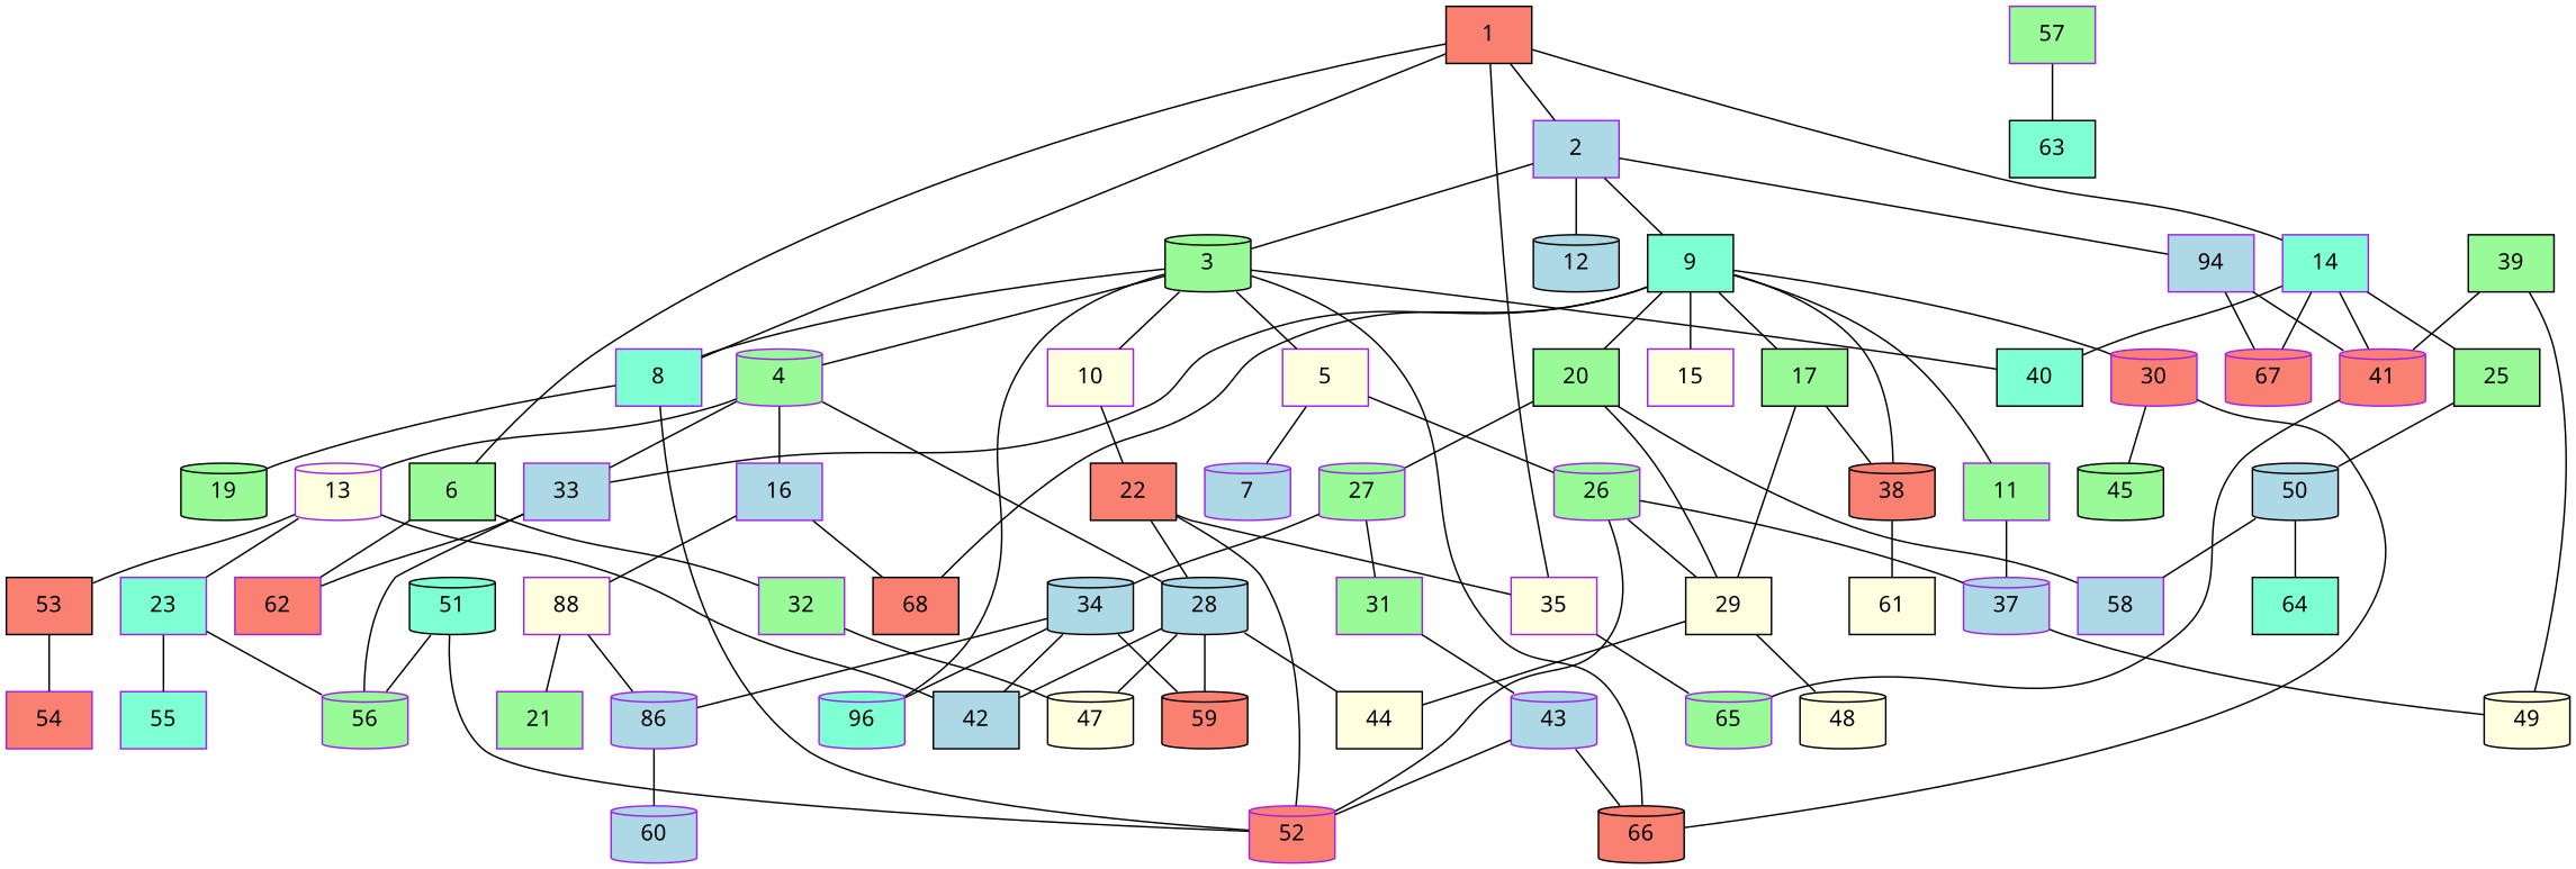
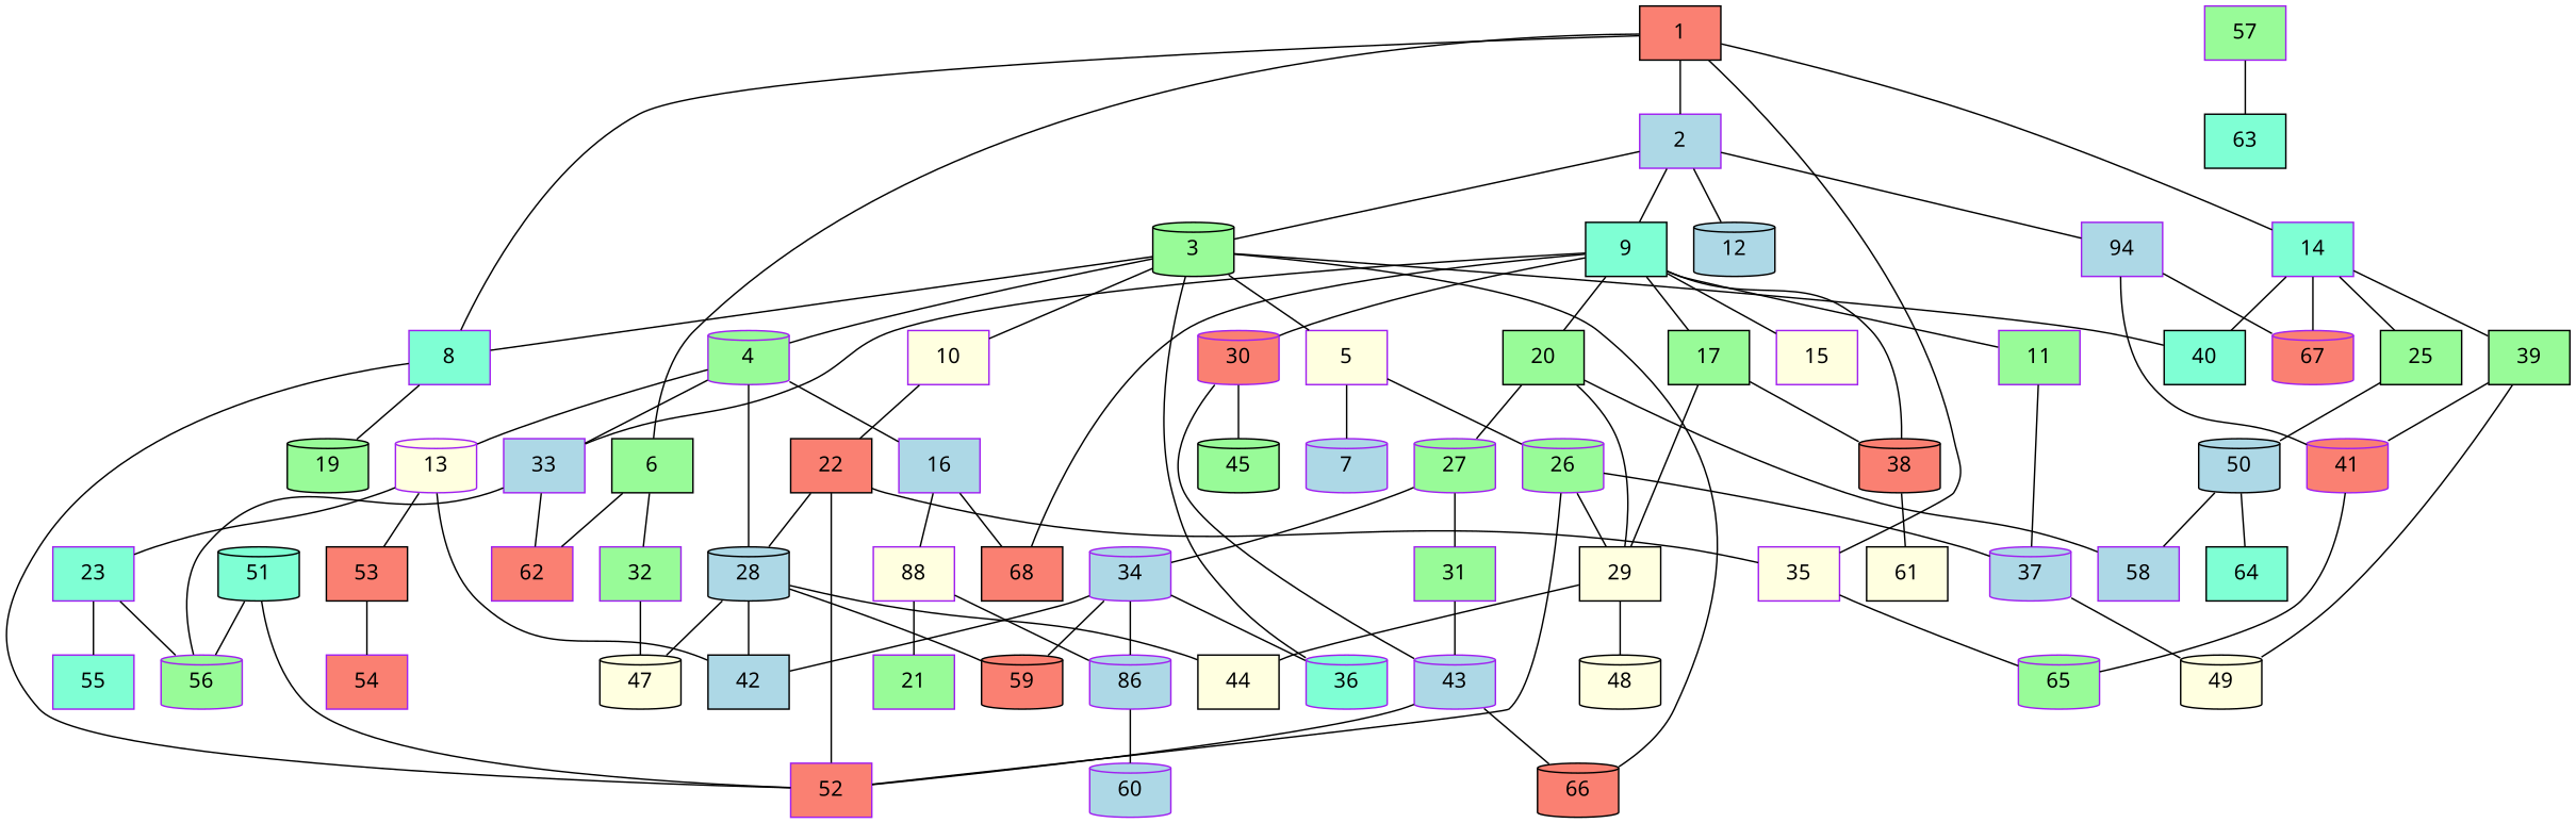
  graph {
    fontname="Noto Sans"
    node [color=purple fillcolor=palegreen fontname="Noto Sans" shape=box style=filled]
    edge [fontname="Noto Sans"]
    1 [color=black fillcolor=salmon]
    2 [fillcolor=lightblue]
    6 [color=black]
    8 [fillcolor=aquamarine]
    14 [fillcolor=aquamarine]
    35 [fillcolor=lightyellow]
    3 [color=black shape=cylinder]
    9 [color=black fillcolor=aquamarine]
    12 [color=black fillcolor=lightblue shape=cylinder]
    n10 [fillcolor=lightblue label=94]
    32
    62 [fillcolor=salmon]
    19 [color=black shape=cylinder]
-   52 [fillcolor=salmon shape=cylinder]
+   52 [fillcolor=salmon]
    40 [color=black fillcolor=aquamarine]
    25 [color=black]
    39 [color=black]
    67 [fillcolor=salmon shape=cylinder]
    65 [shape=cylinder]
    4 [shape=cylinder]
    5 [fillcolor=lightyellow]
    10 [fillcolor=lightyellow]
-   36 [fillcolor=aquamarine shape=cylinder label=96]
+   36 [fillcolor=aquamarine shape=cylinder]
    66 [color=black fillcolor=salmon shape=cylinder]
    33 [fillcolor=lightblue]
    11
    15 [fillcolor=lightyellow]
    17 [color=black]
    20 [color=black]
    30 [fillcolor=salmon shape=cylinder]
    38 [color=black fillcolor=salmon shape=cylinder]
    68 [color=black fillcolor=salmon]
    41 [fillcolor=salmon shape=cylinder]
    13 [fillcolor=lightyellow shape=cylinder]
    16 [fillcolor=lightblue]
    28 [color=black fillcolor=lightblue shape=cylinder]
    7 [fillcolor=lightblue shape=cylinder]
    26 [shape=cylinder]
    22 [color=black fillcolor=salmon]
    23 [fillcolor=aquamarine]
    42 [color=black fillcolor=lightblue]
    53 [color=black fillcolor=salmon]
    n43 [fillcolor=lightyellow label=88]
    44 [color=black fillcolor=lightyellow]
    47 [color=black fillcolor=lightyellow shape=cylinder]
    59 [color=black fillcolor=salmon shape=cylinder]
    56 [shape=cylinder]
    37 [fillcolor=lightblue shape=cylinder]
    29 [color=black fillcolor=lightyellow]
    27 [shape=cylinder]
    58 [fillcolor=lightblue]
    43 [fillcolor=lightblue shape=cylinder]
    45 [color=black shape=cylinder]
    61 [color=black fillcolor=lightyellow]
    49 [color=black fillcolor=lightyellow shape=cylinder]
    55 [fillcolor=aquamarine]
    54 [fillcolor=salmon]
    50 [color=black fillcolor=lightblue shape=cylinder]
    21
    n60 [fillcolor=lightblue label=86 shape=cylinder]
    48 [color=black fillcolor=lightyellow shape=cylinder]
    60 [fillcolor=lightblue shape=cylinder]
    31
-   34 [color=black fillcolor=lightblue shape=cylinder]
+   34 [fillcolor=lightblue shape=cylinder]
    64 [color=black fillcolor=aquamarine]
    63 [color=black fillcolor=aquamarine]
    57
    51 [color=black fillcolor=aquamarine shape=cylinder]
    1 -- 2
    1 -- 6
    1 -- 8
    1 -- 14
    1 -- 35
    2 -- 3
    2 -- 9
    2 -- 12
    2 -- n10
    6 -- 32
    6 -- 62
    8 -- 19
    8 -- 52
    14 -- 40
    14 -- 25
-   14 -- 41
+   14 -- 39
    14 -- 67
    35 -- 65
    3 -- 8
    3 -- 40
    3 -- 4
    3 -- 5
    3 -- 10
    3 -- 36
    3 -- 66
    9 -- 33
    9 -- 11
    9 -- 15
    9 -- 17
    9 -- 20
    9 -- 30
    9 -- 38
    9 -- 68
    n10 -- 67
    n10 -- 41
    32 -- 47
    25 -- 50
    39 -- 41
    39 -- 49
    4 -- 33
    4 -- 13
    4 -- 16
    4 -- 28
    5 -- 7
    5 -- 26
    10 -- 22
    33 -- 62
    33 -- 56
    11 -- 37
    17 -- 38
    17 -- 29
    20 -- 29
    20 -- 27
    20 -- 58
-   30 -- 66
+   30 -- 43
    30 -- 45
    38 -- 61
    41 -- 65
    13 -- 23
    13 -- 42
    13 -- 53
    16 -- 68
    16 -- n43
    28 -- 42
    28 -- 44
    28 -- 47
    28 -- 59
    26 -- 52
    26 -- 37
    26 -- 29
    22 -- 35
    22 -- 52
    22 -- 28
    23 -- 56
    23 -- 55
    53 -- 54
    n43 -- 21
    n43 -- n60
    37 -- 49
    29 -- 44
    29 -- 48
    27 -- 31
    27 -- 34
    43 -- 52
    43 -- 66
    50 -- 58
    50 -- 64
    n60 -- 60
    31 -- 43
    34 -- 36
    34 -- 42
    34 -- 59
    34 -- n60
    57 -- 63
    51 -- 52
    51 -- 56
  }
